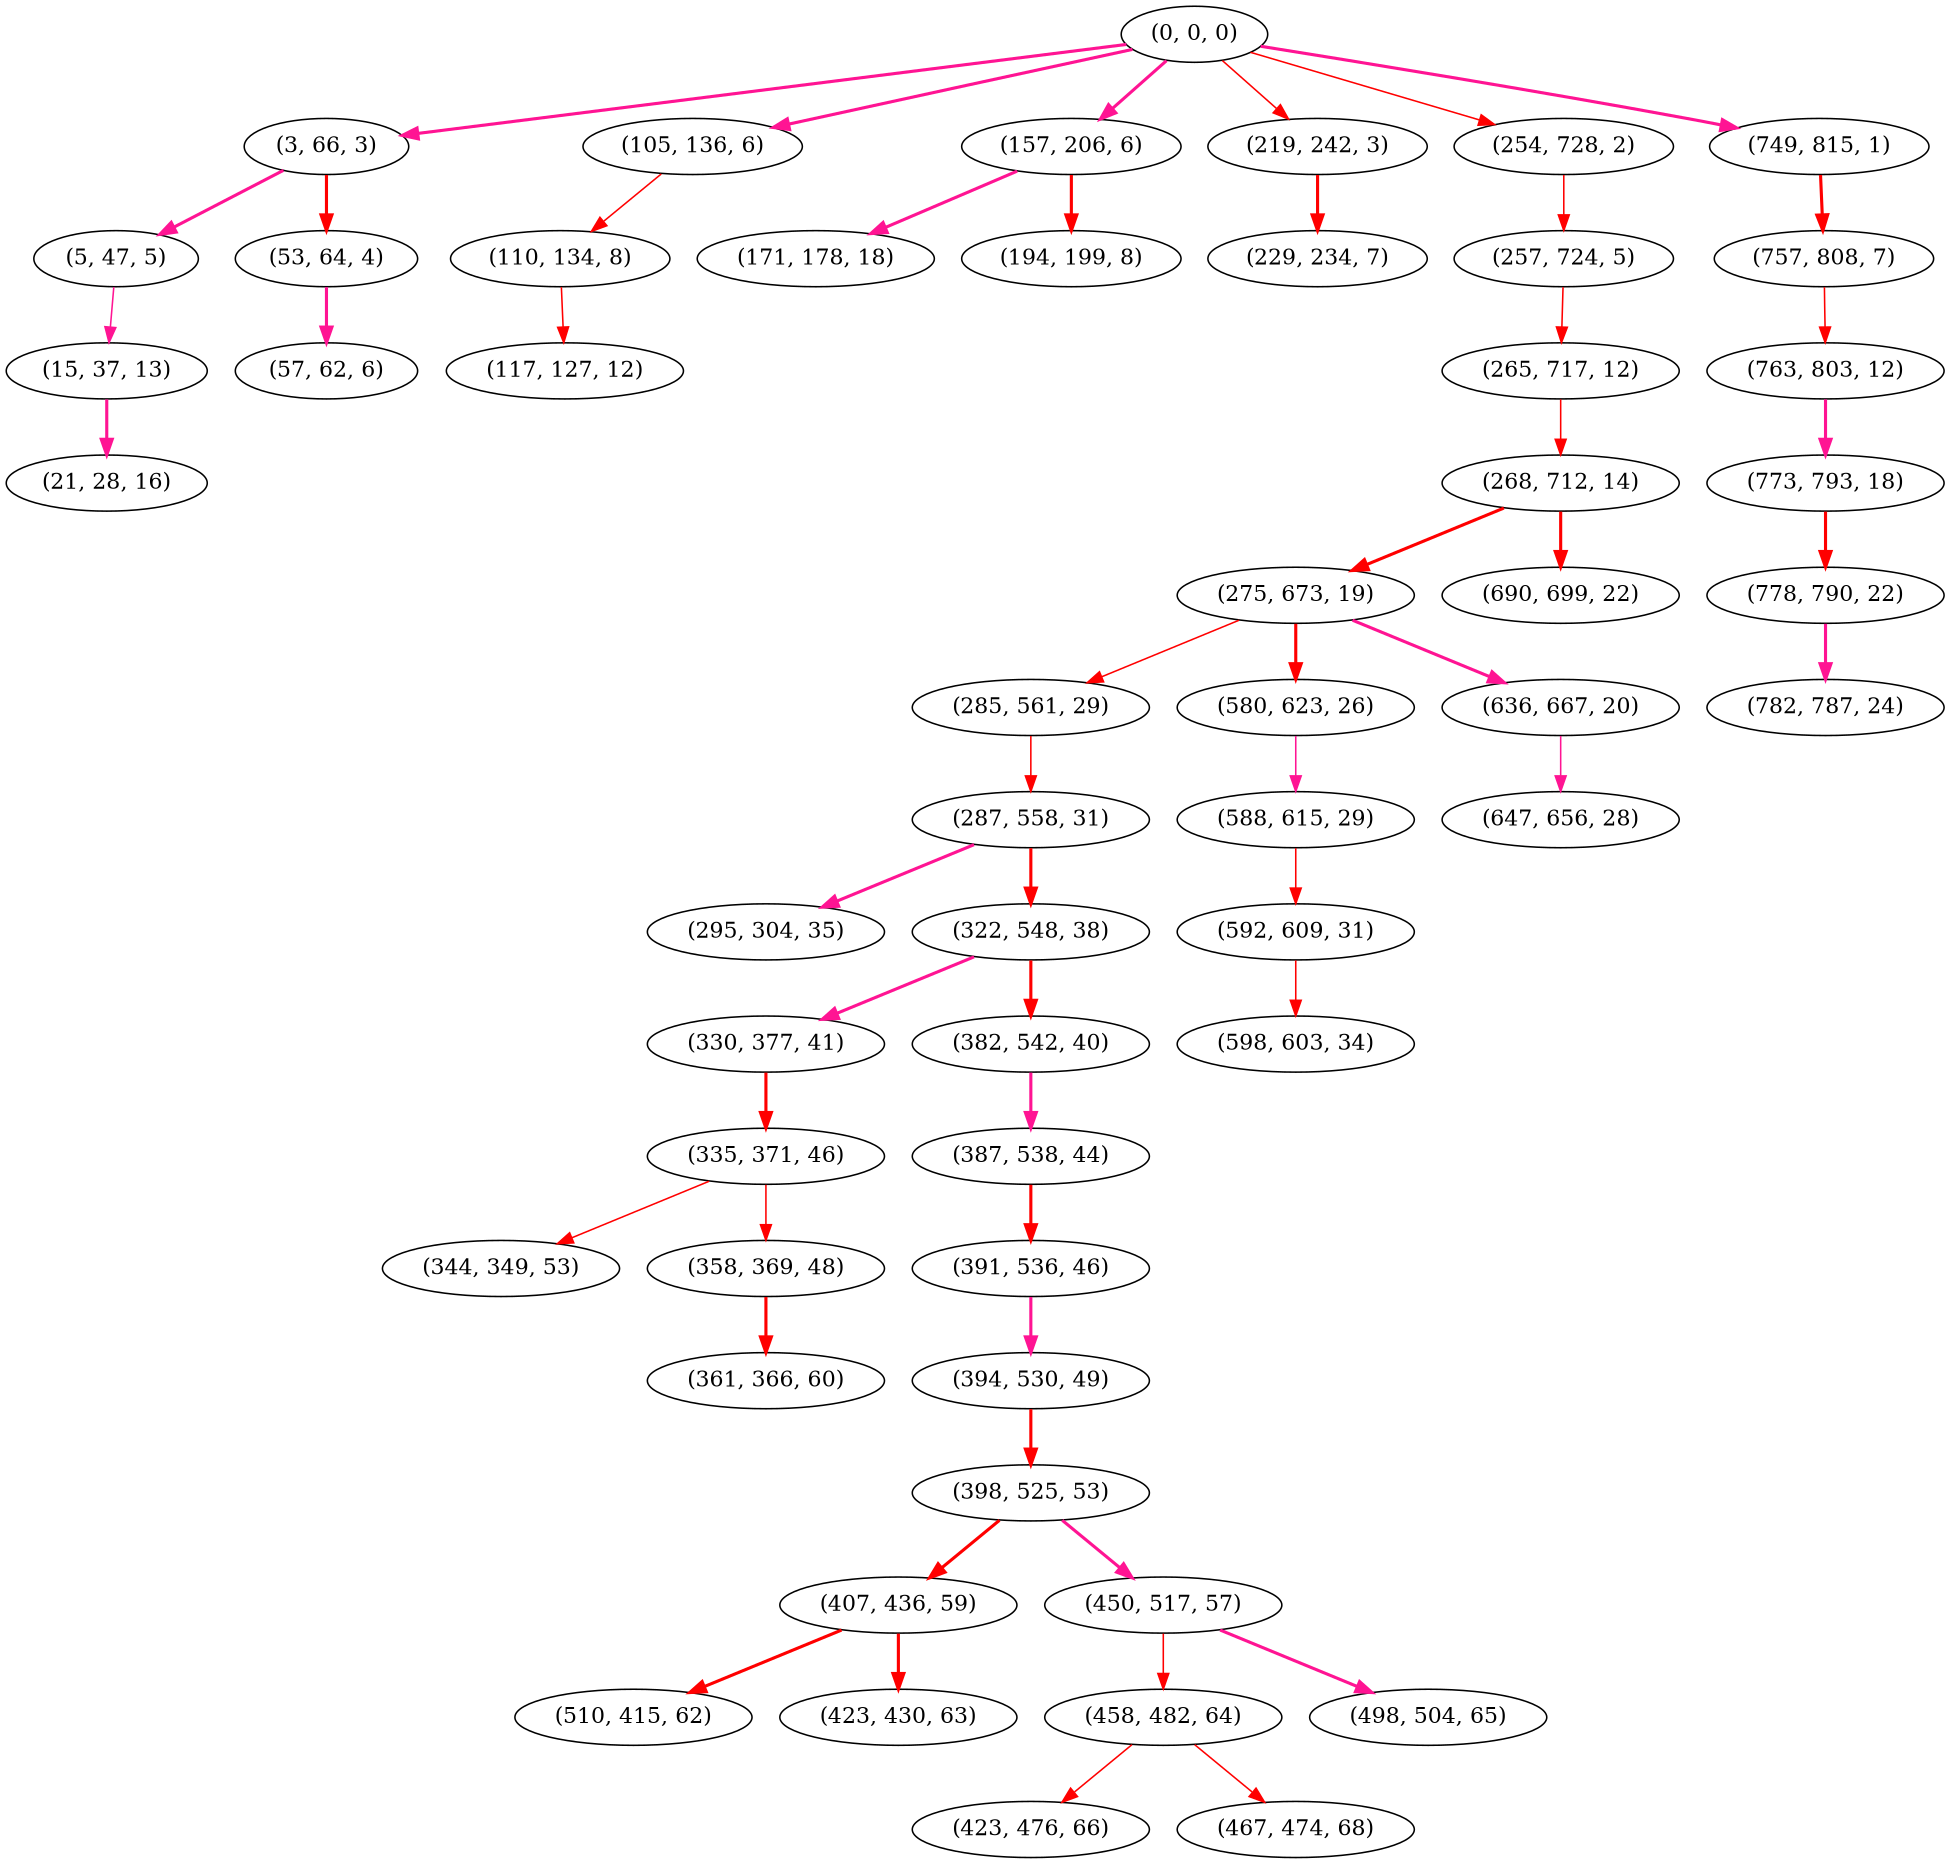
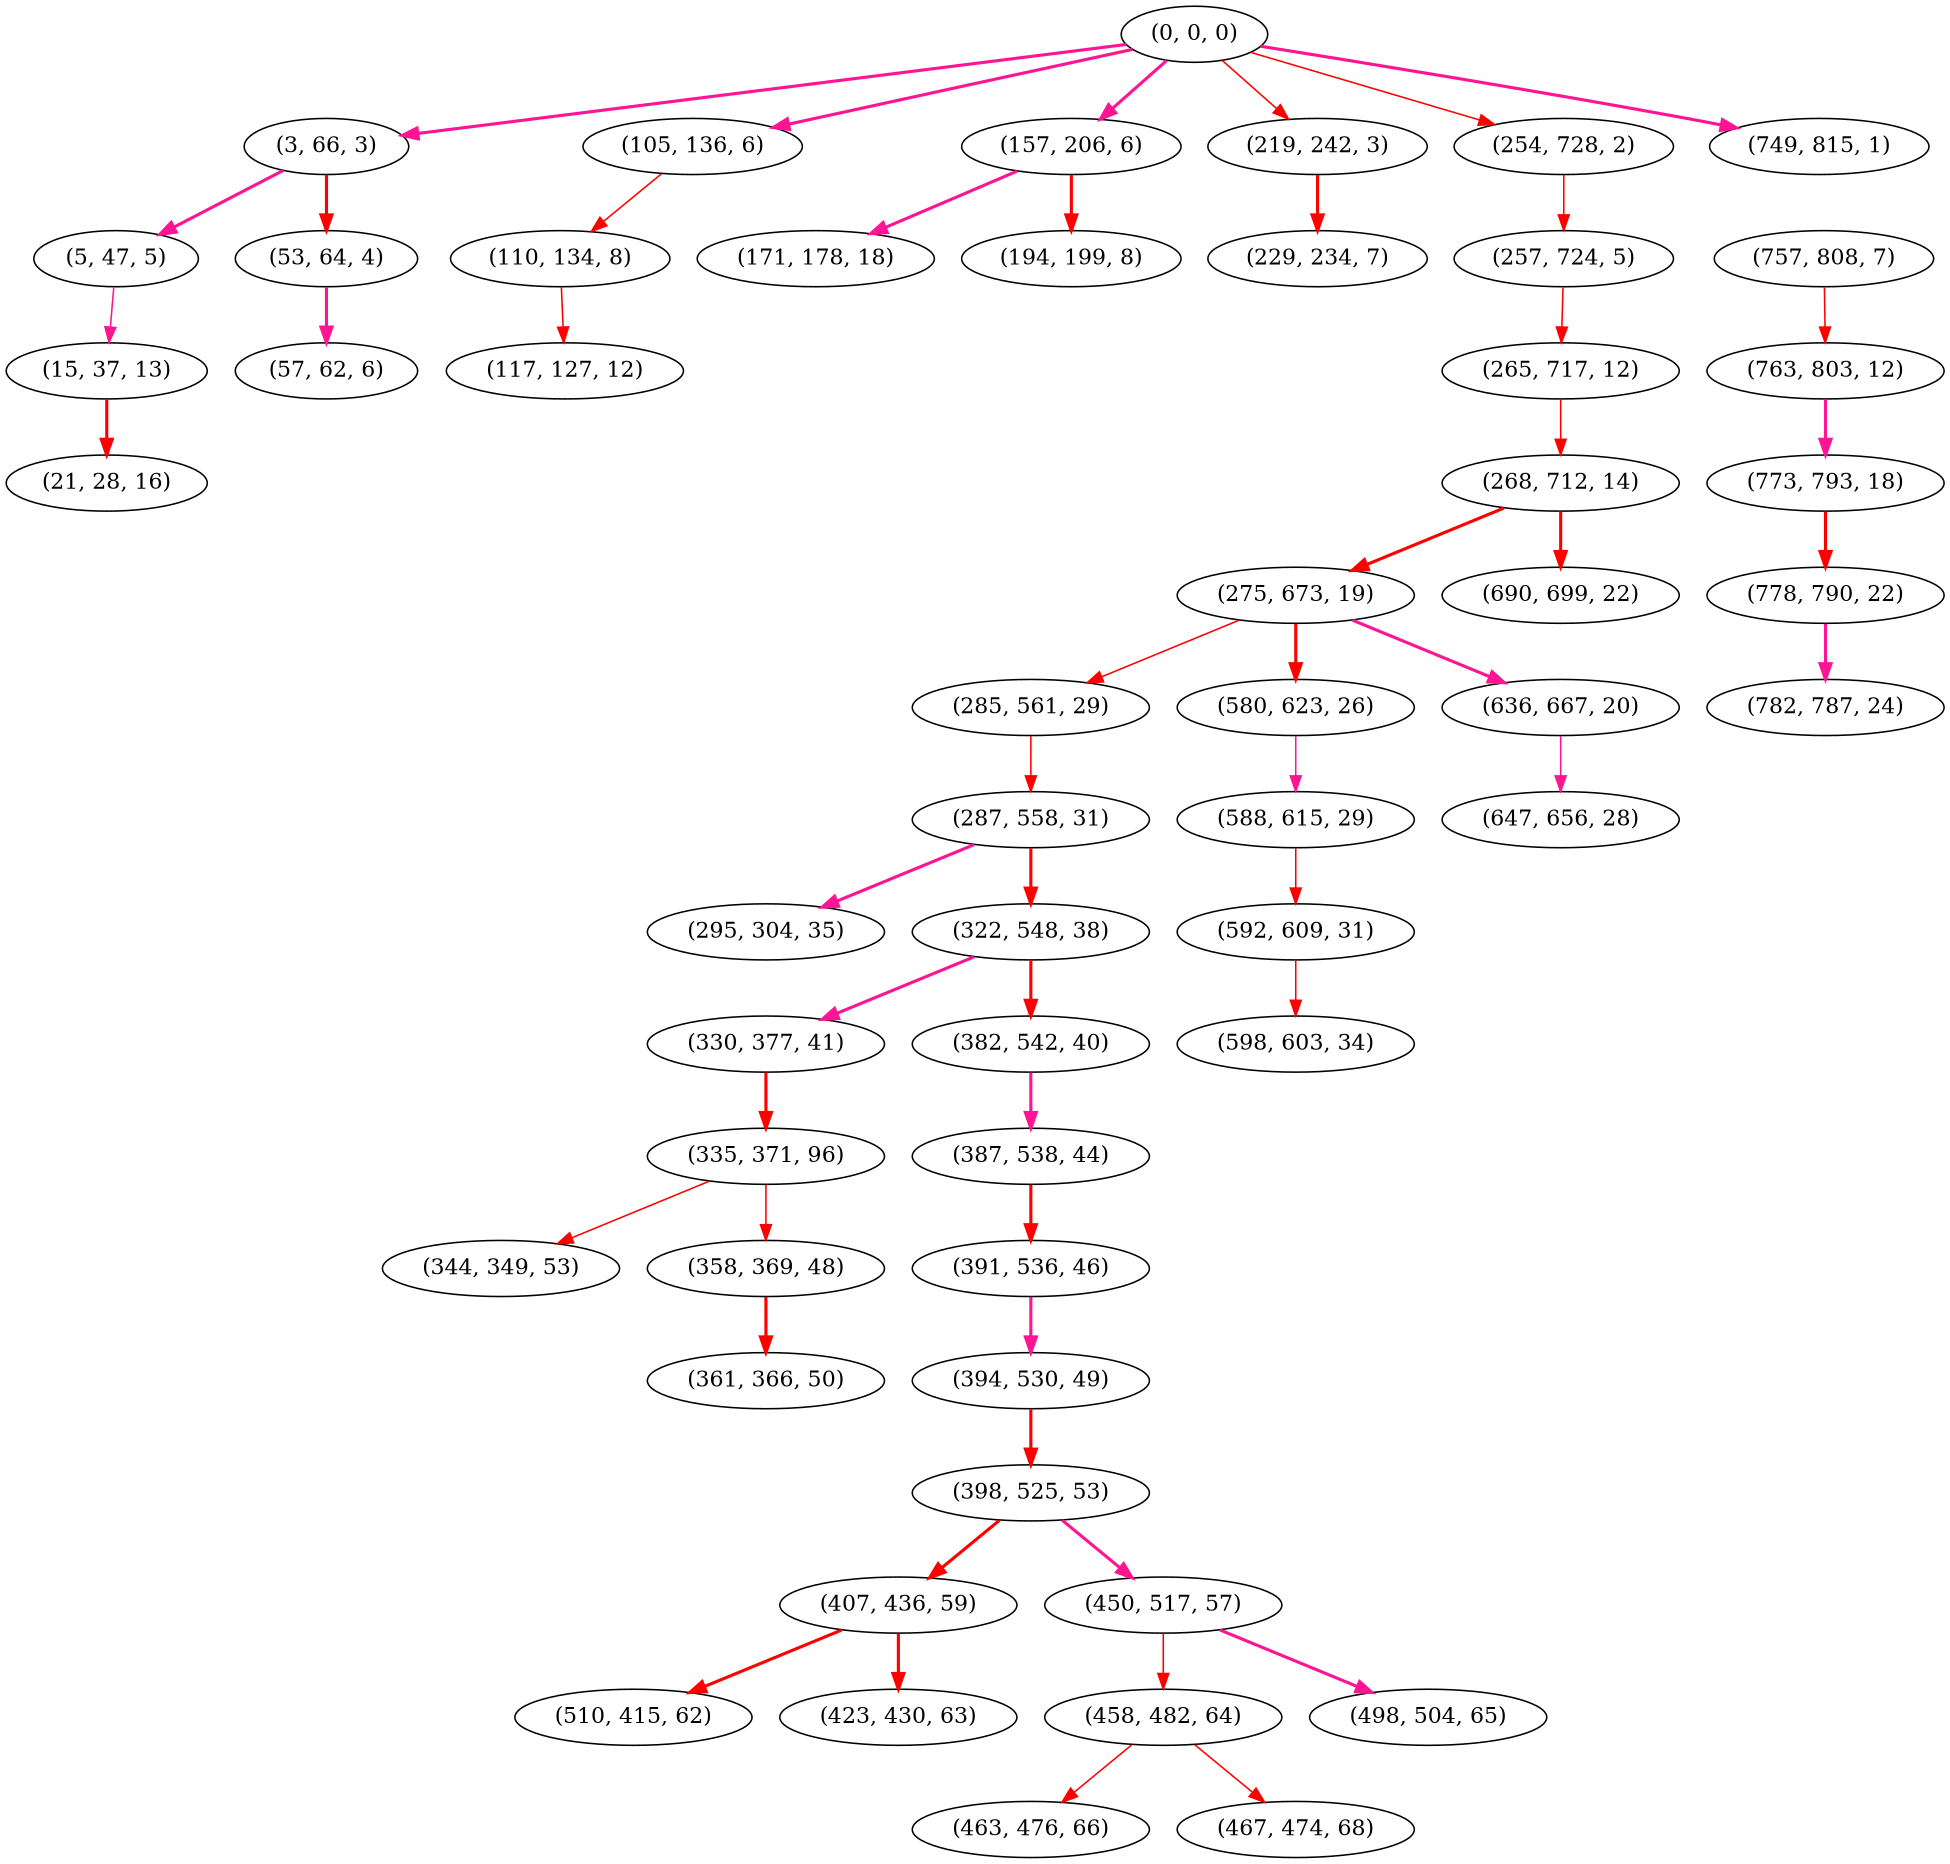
  digraph {
    edge [color=red style=bold]
    "(0, 0, 0)"
    "(3, 66, 3)"
    "(105, 136, 6)"
    "(157, 206, 6)"
    "(219, 242, 3)"
    "(254, 728, 2)"
    "(749, 815, 1)"
    "(5, 47, 5)"
    "(53, 64, 4)"
    "(110, 134, 8)"
    "(171, 178, 18)"
    "(194, 199, 8)"
    "(229, 234, 7)"
    "(257, 724, 5)"
    "(757, 808, 7)"
    "(15, 37, 13)"
    "(57, 62, 6)"
    "(21, 28, 16)"
    "(117, 127, 12)"
    "(265, 717, 12)"
    "(268, 712, 14)"
    "(275, 673, 19)"
    "(690, 699, 22)"
    "(285, 561, 29)"
    "(580, 623, 26)"
    "(636, 667, 20)"
    "(287, 558, 31)"
    "(588, 615, 29)"
    "(647, 656, 28)"
    "(295, 304, 35)"
    "(322, 548, 38)"
    "(330, 377, 41)"
    "(382, 542, 40)"
-   "(335, 371, 46)"
+   "(335, 371, 46)" [label="(335, 371, 96)"]
    "(387, 538, 44)"
    "(344, 349, 53)"
    "(358, 369, 48)"
-   "(361, 366, 50)" [label="(361, 366, 60)"]
+   "(361, 366, 50)"
    "(391, 536, 46)"
    "(394, 530, 49)"
    "(398, 525, 53)"
    "(407, 436, 59)"
    "(450, 517, 57)"
    n44 [label="(510, 415, 62)"]
    "(423, 430, 63)"
    "(458, 482, 64)"
    "(498, 504, 65)"
-   "(463, 476, 66)" [label="(423, 476, 66)"]
+   "(463, 476, 66)"
    "(467, 474, 68)"
    "(592, 609, 31)"
    "(598, 603, 34)"
    "(763, 803, 12)"
    n53 [label="(773, 793, 18)"]
    "(778, 790, 22)"
    "(782, 787, 24)"
    "(0, 0, 0)" -> "(3, 66, 3)" [color=deeppink]
    "(0, 0, 0)" -> "(105, 136, 6)" [color=deeppink]
    "(0, 0, 0)" -> "(157, 206, 6)" [color=deeppink]
    "(0, 0, 0)" -> "(219, 242, 3)" [style=solid]
    "(0, 0, 0)" -> "(254, 728, 2)" [style=solid]
    "(0, 0, 0)" -> "(749, 815, 1)" [color=deeppink]
    "(3, 66, 3)" -> "(5, 47, 5)" [color=deeppink]
    "(3, 66, 3)" -> "(53, 64, 4)"
    "(105, 136, 6)" -> "(110, 134, 8)" [style=solid]
    "(157, 206, 6)" -> "(171, 178, 18)" [color=deeppink]
    "(157, 206, 6)" -> "(194, 199, 8)"
    "(219, 242, 3)" -> "(229, 234, 7)"
    "(254, 728, 2)" -> "(257, 724, 5)" [style=solid]
-   "(749, 815, 1)" -> "(757, 808, 7)"
    "(5, 47, 5)" -> "(15, 37, 13)" [color=deeppink style=solid]
    "(53, 64, 4)" -> "(57, 62, 6)" [color=deeppink]
    "(110, 134, 8)" -> "(117, 127, 12)" [style=solid]
    "(257, 724, 5)" -> "(265, 717, 12)" [style=solid]
    "(757, 808, 7)" -> "(763, 803, 12)" [style=solid]
-   "(15, 37, 13)" -> "(21, 28, 16)" [color=deeppink]
+   "(15, 37, 13)" -> "(21, 28, 16)"
    "(265, 717, 12)" -> "(268, 712, 14)" [style=solid]
    "(268, 712, 14)" -> "(275, 673, 19)"
    "(268, 712, 14)" -> "(690, 699, 22)"
    "(275, 673, 19)" -> "(285, 561, 29)" [style=solid]
    "(275, 673, 19)" -> "(580, 623, 26)"
    "(275, 673, 19)" -> "(636, 667, 20)" [color=deeppink]
    "(285, 561, 29)" -> "(287, 558, 31)" [style=solid]
    "(580, 623, 26)" -> "(588, 615, 29)" [color=deeppink style=solid]
    "(636, 667, 20)" -> "(647, 656, 28)" [color=deeppink style=solid]
    "(287, 558, 31)" -> "(295, 304, 35)" [color=deeppink]
    "(287, 558, 31)" -> "(322, 548, 38)"
    "(588, 615, 29)" -> "(592, 609, 31)" [style=solid]
    "(322, 548, 38)" -> "(330, 377, 41)" [color=deeppink]
    "(322, 548, 38)" -> "(382, 542, 40)"
    "(330, 377, 41)" -> "(335, 371, 46)"
    "(382, 542, 40)" -> "(387, 538, 44)" [color=deeppink]
    "(335, 371, 46)" -> "(344, 349, 53)" [style=solid]
    "(335, 371, 46)" -> "(358, 369, 48)" [style=solid]
    "(387, 538, 44)" -> "(391, 536, 46)"
    "(358, 369, 48)" -> "(361, 366, 50)"
    "(391, 536, 46)" -> "(394, 530, 49)" [color=deeppink]
    "(394, 530, 49)" -> "(398, 525, 53)"
    "(398, 525, 53)" -> "(407, 436, 59)"
    "(398, 525, 53)" -> "(450, 517, 57)" [color=deeppink]
    "(407, 436, 59)" -> n44
    "(407, 436, 59)" -> "(423, 430, 63)"
    "(450, 517, 57)" -> "(458, 482, 64)" [style=solid]
    "(450, 517, 57)" -> "(498, 504, 65)" [color=deeppink]
    "(458, 482, 64)" -> "(463, 476, 66)" [style=solid]
    "(458, 482, 64)" -> "(467, 474, 68)" [style=solid]
    "(592, 609, 31)" -> "(598, 603, 34)" [style=solid]
    "(763, 803, 12)" -> n53 [color=deeppink]
    n53 -> "(778, 790, 22)"
    "(778, 790, 22)" -> "(782, 787, 24)" [color=deeppink]
  }
